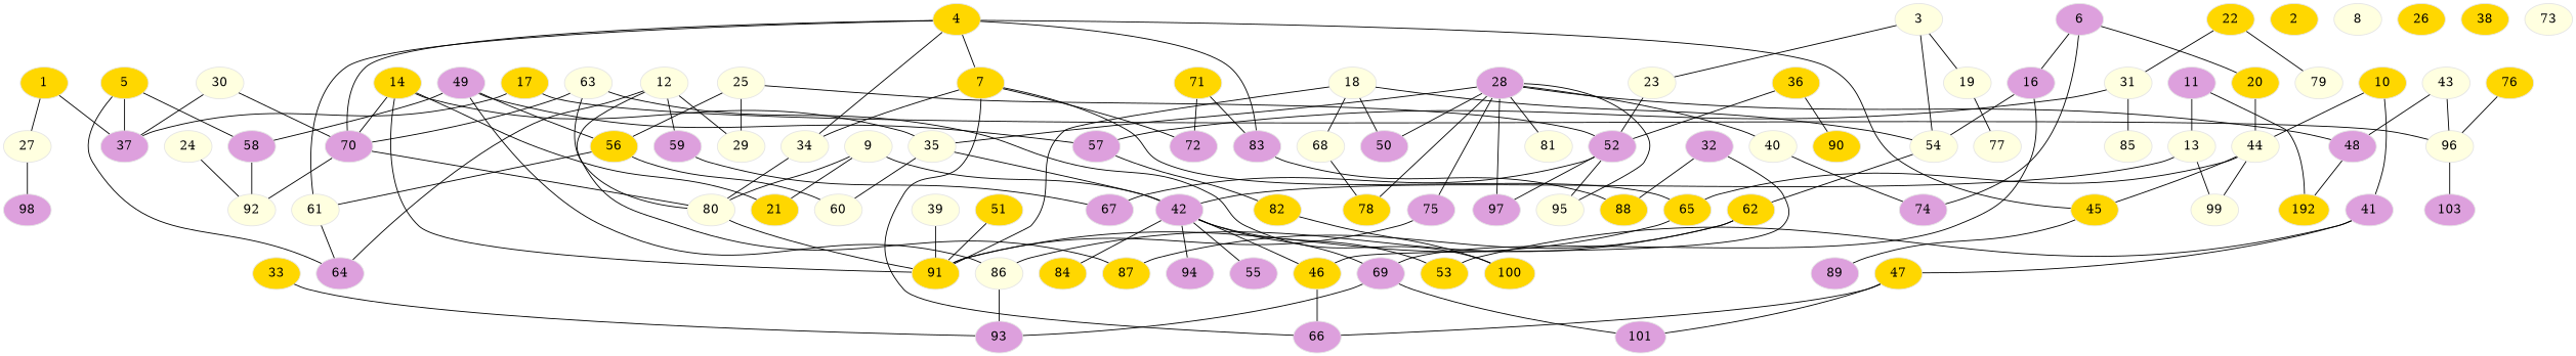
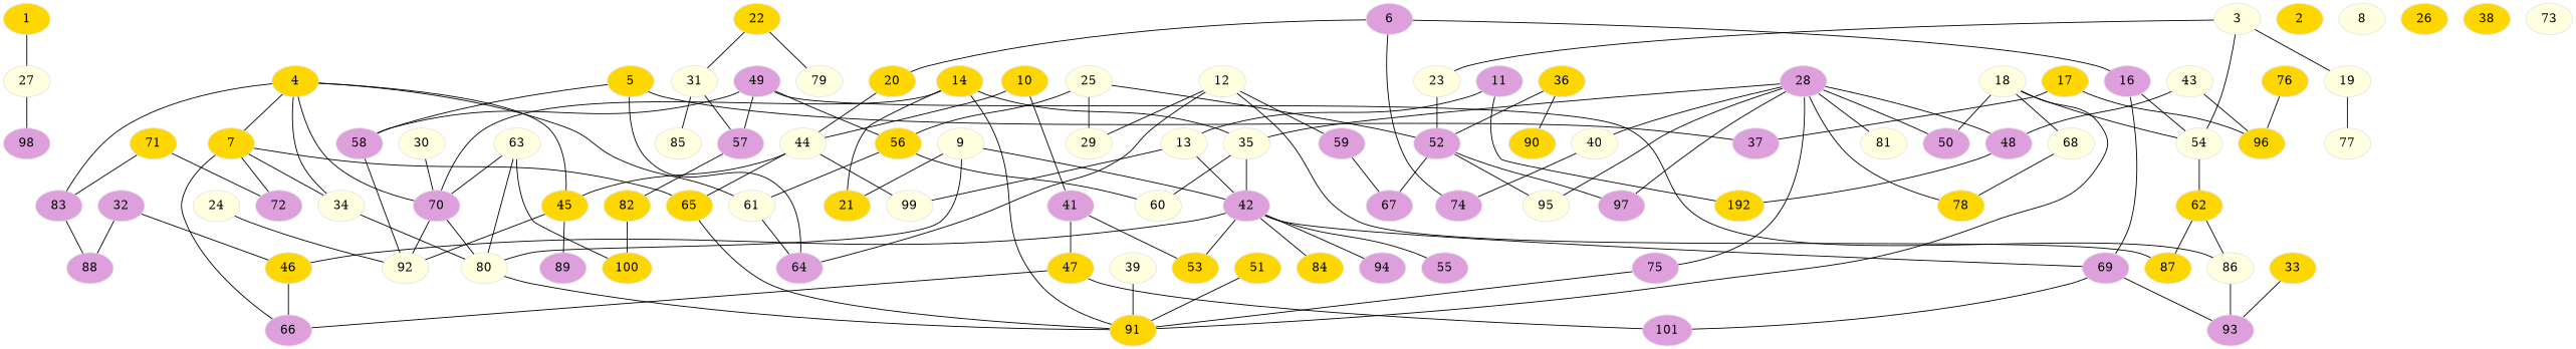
  graph {
    node [color=gray90 fillcolor=lightyellow style=filled]
    1 [fillcolor=gold]
    27
    37 [fillcolor=plum]
    98 [fillcolor=plum]
    2 [fillcolor=gold]
    3
    19
    23
    54
    77
    52 [fillcolor=plum]
    62 [fillcolor=gold]
    4 [fillcolor=gold]
    7 [fillcolor=gold]
    34
    45 [fillcolor=gold]
    61
    70 [fillcolor=plum]
    83 [fillcolor=plum]
    65 [fillcolor=gold]
    66 [fillcolor=plum]
    72 [fillcolor=plum]
    80
    92
    89 [fillcolor=plum]
    64 [fillcolor=plum]
    5 [fillcolor=gold]
    58 [fillcolor=plum]
    6 [fillcolor=plum]
    16 [fillcolor=plum]
    20 [fillcolor=gold]
    74 [fillcolor=plum]
    69 [fillcolor=plum]
    44
    91 [fillcolor=gold]
    8
    21 [fillcolor=gold]
    9
    42 [fillcolor=plum]
    55 [fillcolor=plum]
    46 [fillcolor=gold]
    53 [fillcolor=gold]
    84 [fillcolor=gold]
    94 [fillcolor=plum]
    10 [fillcolor=gold]
    41 [fillcolor=plum]
    47 [fillcolor=gold]
    99
    11 [fillcolor=plum]
    13
    n51 [fillcolor=gold label=192]
    12
    29
    59 [fillcolor=plum]
    87 [fillcolor=gold]
    67 [fillcolor=plum]
    14 [fillcolor=gold]
    35
    60
    93 [fillcolor=plum]
    101 [fillcolor=plum]
    17 [fillcolor=gold]
-   96
-   103 [fillcolor=plum]
+   96 [fillcolor=gold]
    18
    50 [fillcolor=plum]
    68
    78 [fillcolor=gold]
    22 [fillcolor=gold]
    31
    79
    57 [fillcolor=plum]
    85
    95
    97 [fillcolor=plum]
    24
    25
    56 [fillcolor=gold]
    26 [fillcolor=gold]
    28 [fillcolor=plum]
    40
    48 [fillcolor=plum]
    75 [fillcolor=plum]
    81
    30
    82 [fillcolor=gold]
    32 [fillcolor=plum]
-   88 [fillcolor=gold]
+   88 [fillcolor=plum]
    33 [fillcolor=gold]
    36 [fillcolor=gold]
    90 [fillcolor=gold]
    38 [fillcolor=gold]
    39
    43
    49 [fillcolor=plum]
    86
    51 [fillcolor=gold]
    100 [fillcolor=gold]
    63
    71 [fillcolor=gold]
    73
    76 [fillcolor=gold]
    1 -- 27
-   1 -- 37
    27 -- 98
    3 -- 19
    3 -- 23
    3 -- 54
    19 -- 77
    23 -- 52
    54 -- 62
    52 -- 67
    52 -- 95
    52 -- 97
    62 -- 87
    62 -- 86
    4 -- 7
    4 -- 34
    4 -- 45
    4 -- 61
    4 -- 70
    4 -- 83
    7 -- 34
    7 -- 65
    7 -- 66
    7 -- 72
    34 -- 80
+   45 -- 92
    45 -- 89
    61 -- 64
    70 -- 80
    70 -- 92
    83 -- 88
    65 -- 91
    80 -- 91
    5 -- 37
    5 -- 64
    5 -- 58
    58 -- 92
    6 -- 16
    6 -- 20
    6 -- 74
    16 -- 54
    16 -- 69
    20 -- 44
    69 -- 93
    69 -- 101
    44 -- 45
    44 -- 65
    44 -- 99
    9 -- 80
    9 -- 21
    9 -- 42
    42 -- 69
    42 -- 55
    42 -- 46
    42 -- 53
    42 -- 84
    42 -- 94
    46 -- 66
    10 -- 44
    10 -- 41
    41 -- 53
    41 -- 47
    47 -- 66
    47 -- 101
    11 -- 13
    11 -- n51
    13 -- 42
    13 -- 99
    12 -- 64
    12 -- 29
    12 -- 59
    12 -- 87
    59 -- 67
    14 -- 70
    14 -- 91
    14 -- 21
    14 -- 35
    35 -- 42
    35 -- 60
    17 -- 37
    17 -- 96
-   96 -- 103
    18 -- 54
    18 -- 91
    18 -- 50
    18 -- 68
    68 -- 78
    22 -- 31
    22 -- 79
    31 -- 57
    31 -- 85
    57 -- 82
    24 -- 92
    25 -- 52
    25 -- 29
    25 -- 56
    56 -- 61
    56 -- 60
    28 -- 35
    28 -- 50
    28 -- 78
    28 -- 95
    28 -- 97
    28 -- 40
    28 -- 48
    28 -- 75
    28 -- 81
    40 -- 74
    48 -- n51
    75 -- 91
-   30 -- 37
    30 -- 70
    82 -- 100
    32 -- 46
    32 -- 88
    33 -- 93
    36 -- 52
    36 -- 90
    39 -- 91
    43 -- 96
    43 -- 48
    49 -- 58
    49 -- 57
    49 -- 56
    49 -- 86
    86 -- 93
    51 -- 91
    63 -- 70
    63 -- 80
    63 -- 100
    71 -- 83
    71 -- 72
    76 -- 96
  }
